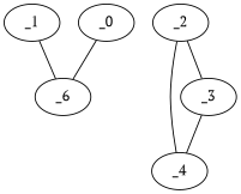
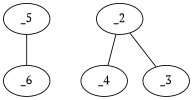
  graph {
    fontname="PT Serif"
    node [fontname="PT Serif" y=11]
    edge [fontname="PT Serif" valence=1]
-   _1 [x=57]
    _6 [x=90 y=23]
-   _5 [x=89 y=52 label=_0]
+   _5 [x=89 y=52]
    _2 [x=80]
    _4 [x=86 y=17]
    _3 [x=84 y=14]
-   _1 -- _6 [valence=2]
    _5 -- _6
    _2 -- _4 [valence=2]
    _2 -- _3
-   _3 -- _4
  }
